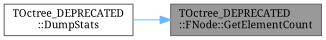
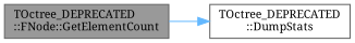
  digraph {
    rankdir=RL
    fontname="Noto Serif"
    node [fontname="Noto Serif" fontsize=10 shape=box style=filled]
    n1 [color=gray40 fillcolor=grey60 fontcolor=black height=0.2 label="TOctree_DEPRECATED\l::FNode::GetElementCount" width=0.4]
    n2 [color=grey40 fillcolor=white height=0.2 label="TOctree_DEPRECATED\l::DumpStats" width=0.4]
-   n1 -> n2 [color=steelblue1 dir=back fontname="Noto Serif" fontsize=10 labelfontname=Helvetica labelfontsize=10 style=solid]
+   n2 -> n1 [color=steelblue1 dir=back fontname="Noto Serif" fontsize=10 labelfontname=Helvetica labelfontsize=10 style=solid]
  }
